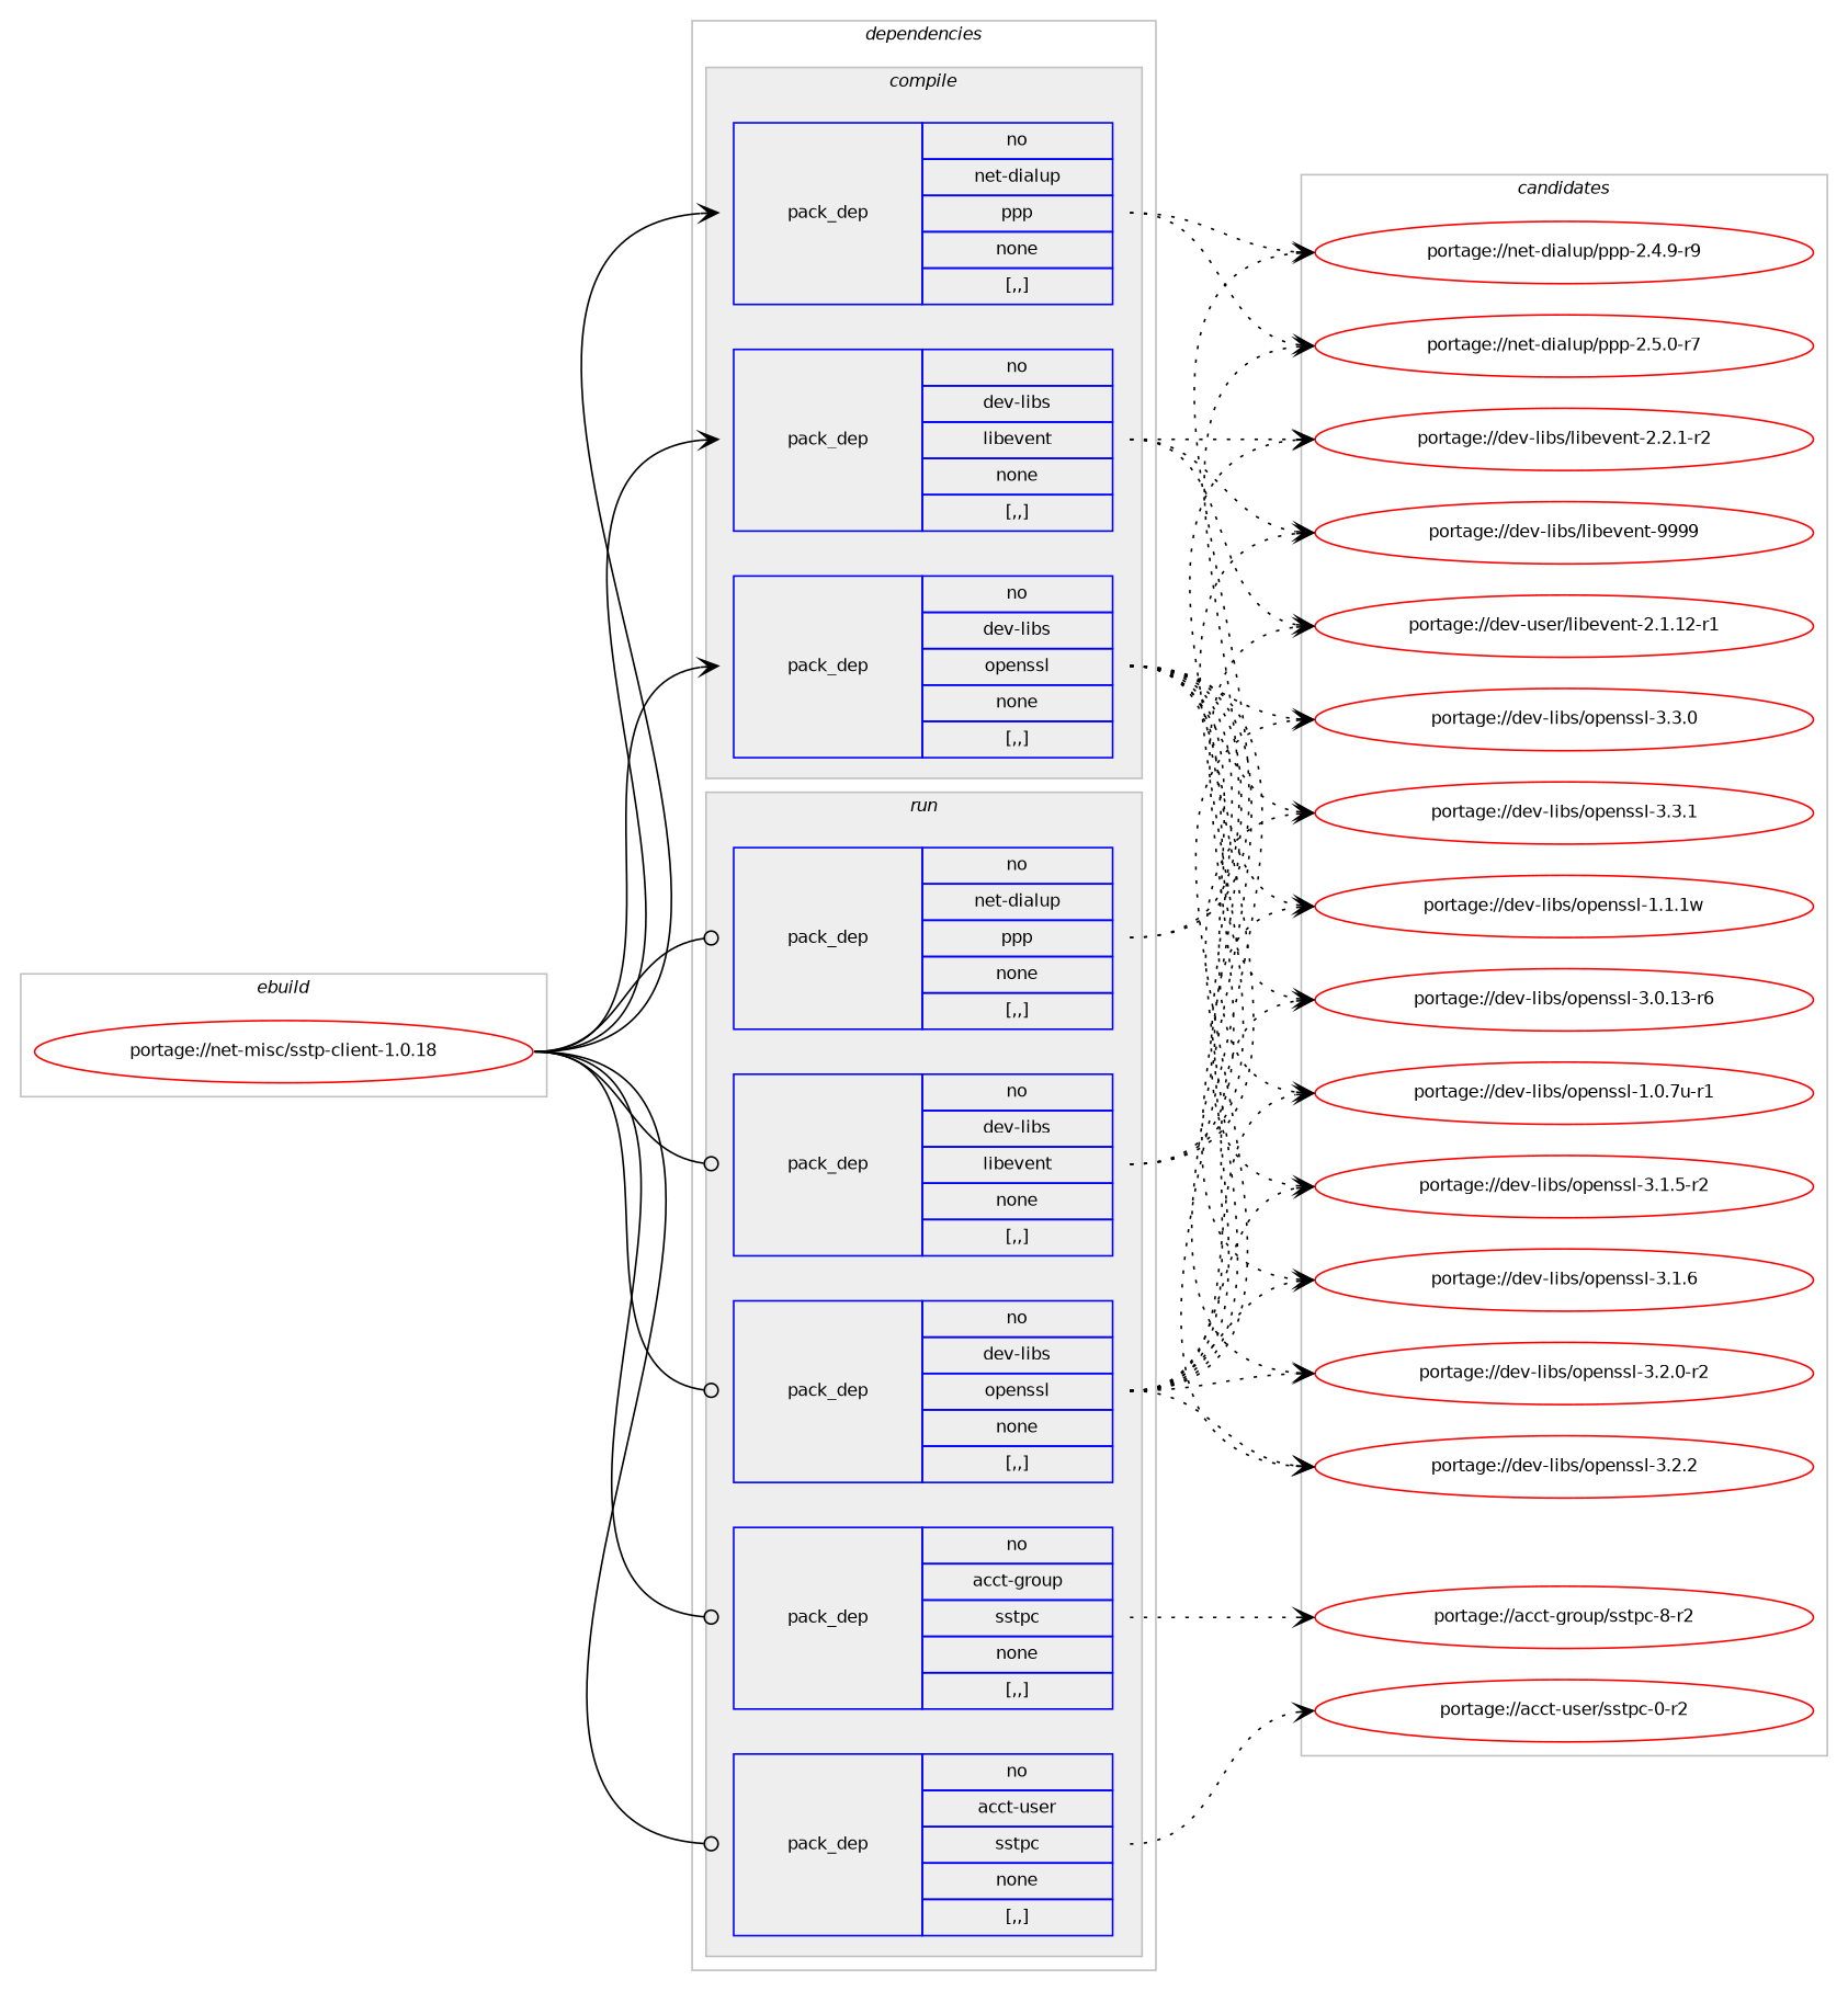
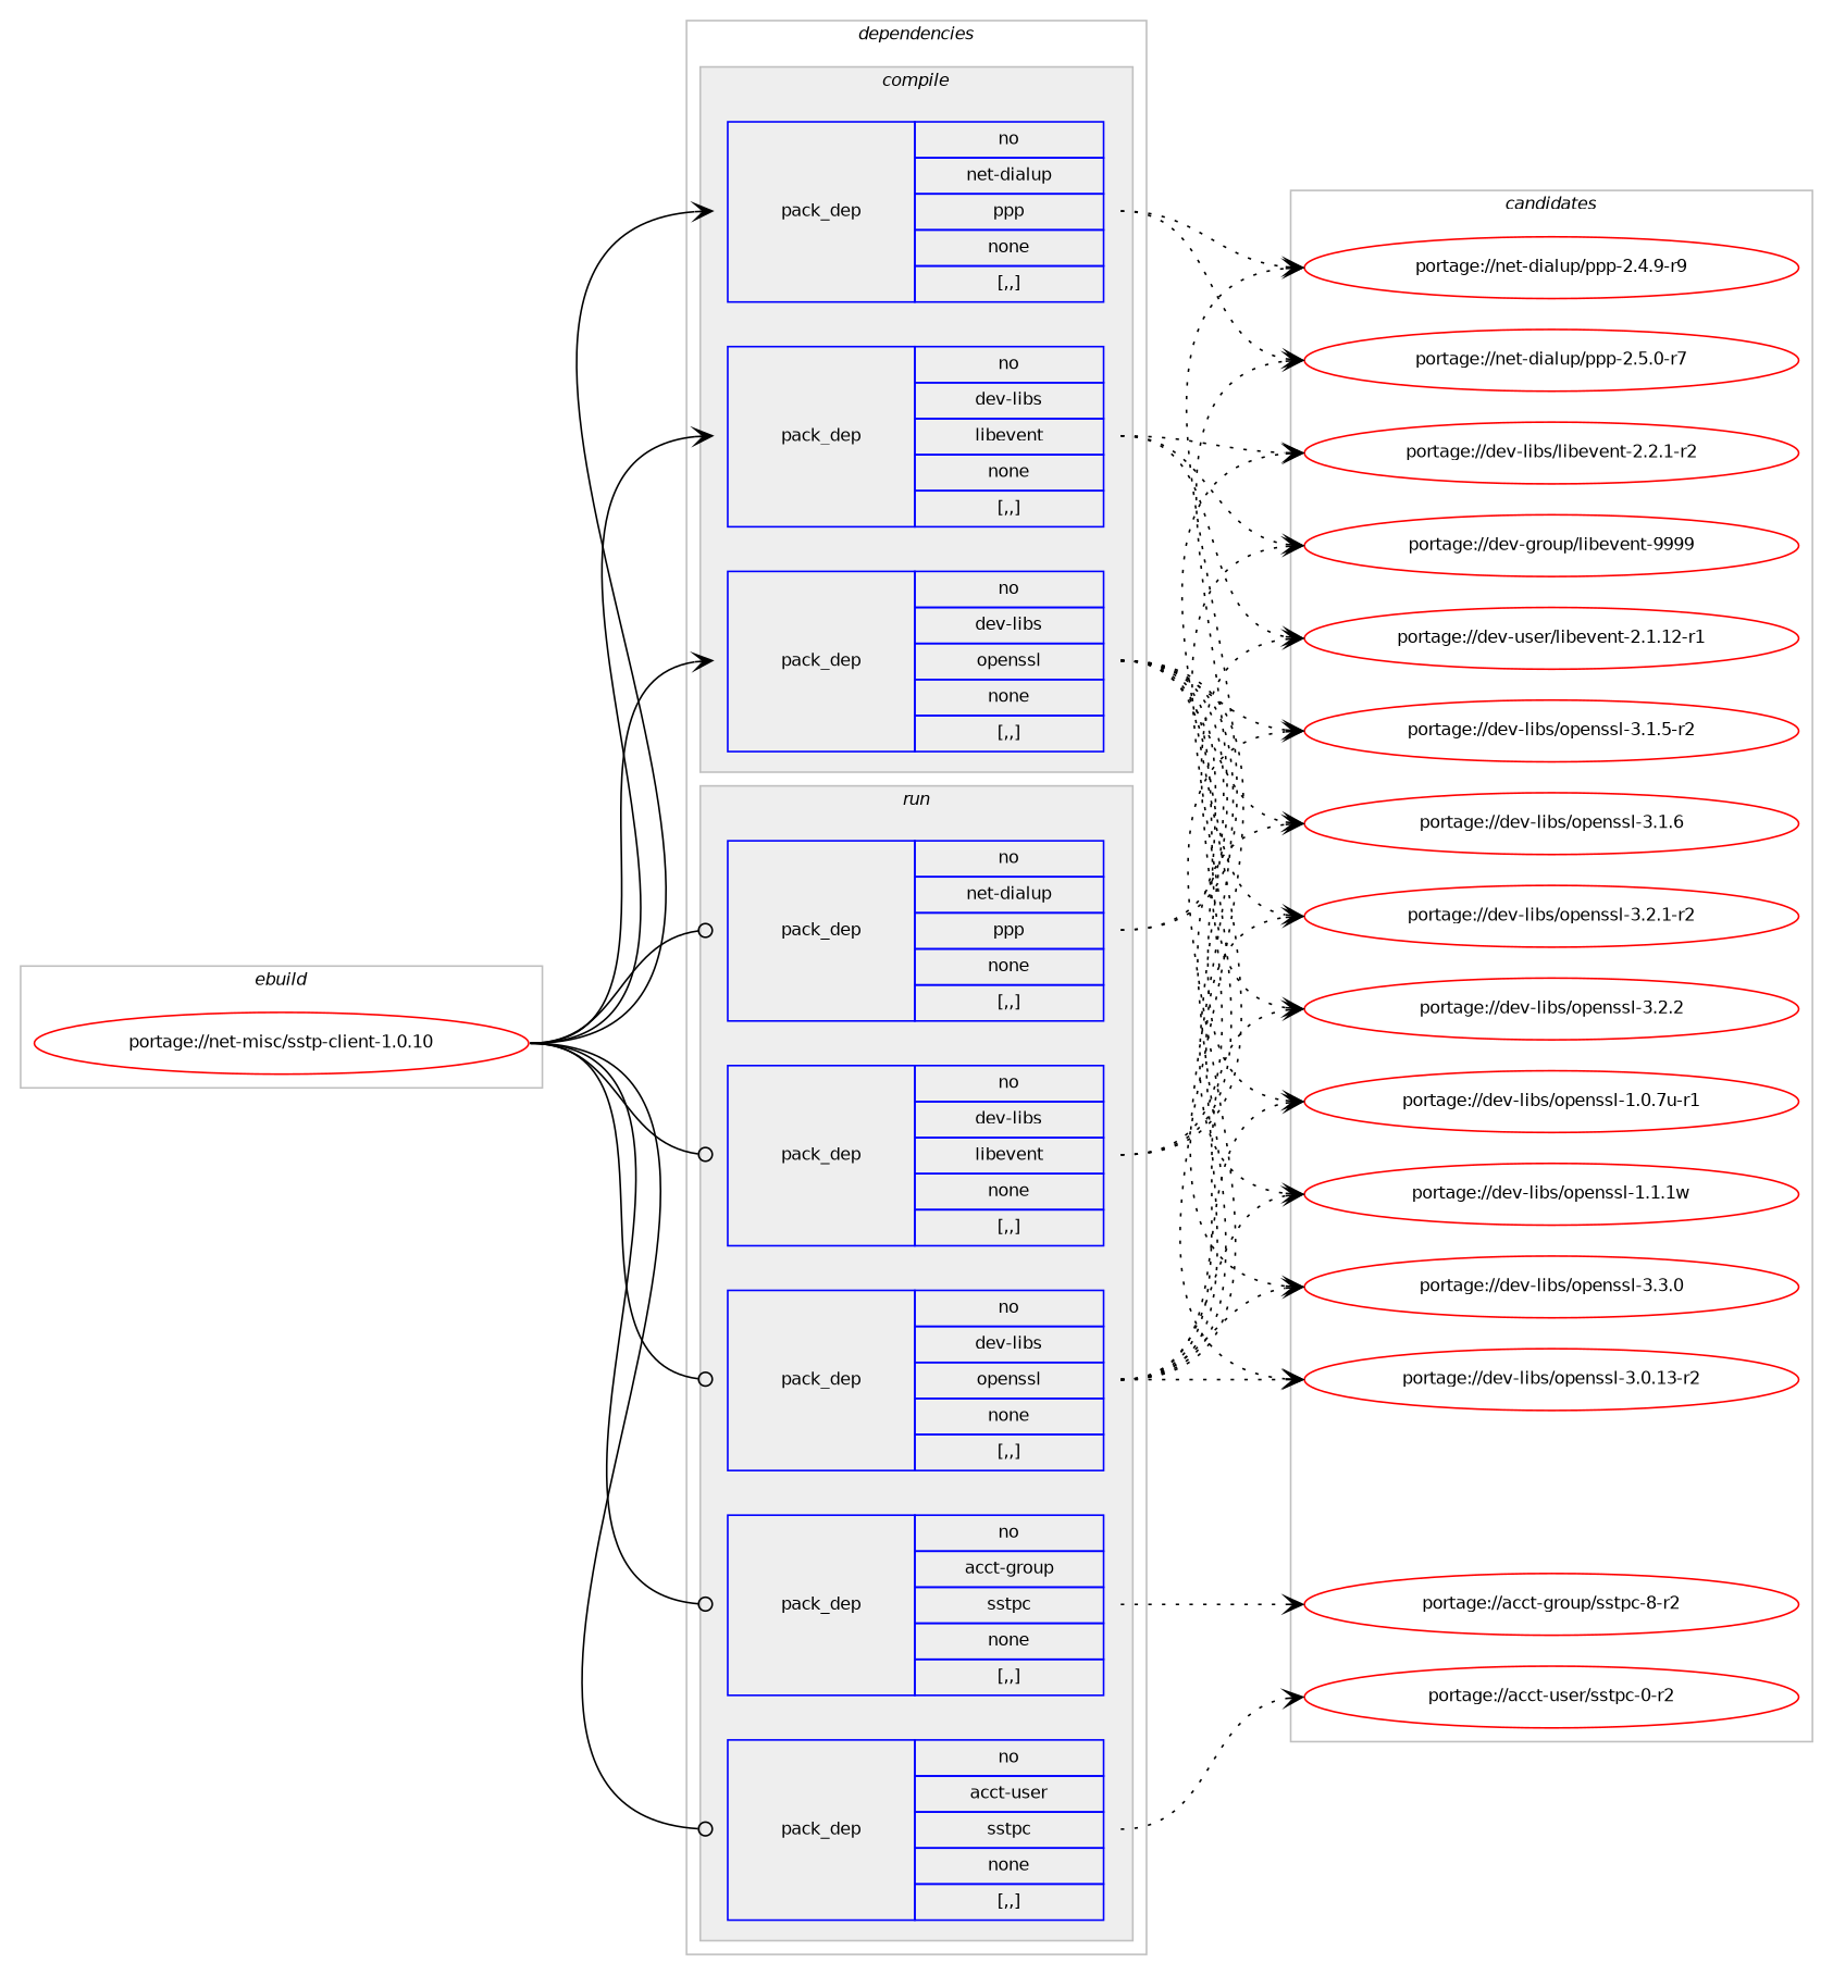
  digraph {
    compound=true
    concentrate=true
    fontname=Helvetica
    fontsize=10
    newrank=true
    rankdir=LR
    ranksep=1.5
    node [color=red fontname=Helvetica fontsize=10]
    edge [arrowhead=vee headport=w style=dotted tailport=e weight=100]
-   n1 [label="portage://net-misc/sstp-client-1.0.18" width=4]
+   n1 [label="portage://net-misc/sstp-client-1.0.10" width=4]
    n2 [color=blue label=<<TABLE BORDER="0" CELLBORDER="1" CELLSPACING="0" CELLPADDING="4" WIDTH="220"><TR><TD ROWSPAN="6" CELLPADDING="30">pack_dep</TD></TR><TR><TD WIDTH="110">no</TD></TR><TR><TD>dev-libs</TD></TR><TR><TD>libevent</TD></TR><TR><TD>none</TD></TR><TR><TD>[,,]</TD></TR></TABLE>> shape=none]
    n3 [color=blue label=<<TABLE BORDER="0" CELLBORDER="1" CELLSPACING="0" CELLPADDING="4" WIDTH="220"><TR><TD ROWSPAN="6" CELLPADDING="30">pack_dep</TD></TR><TR><TD WIDTH="110">no</TD></TR><TR><TD>dev-libs</TD></TR><TR><TD>openssl</TD></TR><TR><TD>none</TD></TR><TR><TD>[,,]</TD></TR></TABLE>> shape=none]
    n4 [color=blue label=<<TABLE BORDER="0" CELLBORDER="1" CELLSPACING="0" CELLPADDING="4" WIDTH="220"><TR><TD ROWSPAN="6" CELLPADDING="30">pack_dep</TD></TR><TR><TD WIDTH="110">no</TD></TR><TR><TD>net-dialup</TD></TR><TR><TD>ppp</TD></TR><TR><TD>none</TD></TR><TR><TD>[,,]</TD></TR></TABLE>> shape=none]
    n5 [color=blue label=<<TABLE BORDER="0" CELLBORDER="1" CELLSPACING="0" CELLPADDING="4" WIDTH="220"><TR><TD ROWSPAN="6" CELLPADDING="30">pack_dep</TD></TR><TR><TD WIDTH="110">no</TD></TR><TR><TD>acct-group</TD></TR><TR><TD>sstpc</TD></TR><TR><TD>none</TD></TR><TR><TD>[,,]</TD></TR></TABLE>> shape=none]
    n6 [color=blue label=<<TABLE BORDER="0" CELLBORDER="1" CELLSPACING="0" CELLPADDING="4" WIDTH="220"><TR><TD ROWSPAN="6" CELLPADDING="30">pack_dep</TD></TR><TR><TD WIDTH="110">no</TD></TR><TR><TD>acct-user</TD></TR><TR><TD>sstpc</TD></TR><TR><TD>none</TD></TR><TR><TD>[,,]</TD></TR></TABLE>> shape=none]
    n7 [color=blue label=<<TABLE BORDER="0" CELLBORDER="1" CELLSPACING="0" CELLPADDING="4" WIDTH="220"><TR><TD ROWSPAN="6" CELLPADDING="30">pack_dep</TD></TR><TR><TD WIDTH="110">no</TD></TR><TR><TD>dev-libs</TD></TR><TR><TD>libevent</TD></TR><TR><TD>none</TD></TR><TR><TD>[,,]</TD></TR></TABLE>> shape=none]
    n8 [color=blue label=<<TABLE BORDER="0" CELLBORDER="1" CELLSPACING="0" CELLPADDING="4" WIDTH="220"><TR><TD ROWSPAN="6" CELLPADDING="30">pack_dep</TD></TR><TR><TD WIDTH="110">no</TD></TR><TR><TD>dev-libs</TD></TR><TR><TD>openssl</TD></TR><TR><TD>none</TD></TR><TR><TD>[,,]</TD></TR></TABLE>> shape=none]
    n9 [color=blue label=<<TABLE BORDER="0" CELLBORDER="1" CELLSPACING="0" CELLPADDING="4" WIDTH="220"><TR><TD ROWSPAN="6" CELLPADDING="30">pack_dep</TD></TR><TR><TD WIDTH="110">no</TD></TR><TR><TD>net-dialup</TD></TR><TR><TD>ppp</TD></TR><TR><TD>none</TD></TR><TR><TD>[,,]</TD></TR></TABLE>> shape=none]
    n10 [label="portage://dev-user/libevent-2.1.12-r1" width=4]
    n11 [label="portage://dev-libs/libevent-2.2.1-r2" width=4]
-   n12 [label="portage://dev-libs/libevent-9999" width=4]
+   n12 [label="portage://dev-group/libevent-9999" width=4]
    n13 [label="portage://dev-libs/openssl-1.0.7u-r1" width=4]
    n14 [label="portage://dev-libs/openssl-1.1.1w" width=4]
-   n15 [label="portage://dev-libs/openssl-3.0.13-r6" width=4]
+   n15 [label="portage://dev-libs/openssl-3.0.13-r2" width=4]
    n16 [label="portage://dev-libs/openssl-3.1.5-r2" width=4]
    n17 [label="portage://dev-libs/openssl-3.1.6" width=4]
-   n18 [label="portage://dev-libs/openssl-3.2.0-r2" width=4]
+   n18 [label="portage://dev-libs/openssl-3.2.1-r2" width=4]
    n19 [label="portage://dev-libs/openssl-3.2.2" width=4]
    n20 [label="portage://dev-libs/openssl-3.3.0" width=4]
-   n21 [label="portage://dev-libs/openssl-3.3.1" width=4]
    n22 [label="portage://net-dialup/ppp-2.4.9-r9" width=4]
    n23 [label="portage://net-dialup/ppp-2.5.0-r7" width=4]
    n24 [label="portage://acct-group/sstpc-8-r2" width=4]
    n25 [label="portage://acct-user/sstpc-0-r2" width=4]
    subgraph cluster_1 {
      color=gray
      label=<<i>ebuild</i>>
      rank=same
      n1
    }
    subgraph cluster_2 {
      color=gray
      label=<<i>dependencies</i>>
      subgraph cluster_3 {
        color=gray
        fillcolor="#eeeeee"
        label=<<i>compile</i>>
        style=filled
        subgraph sub_4 {
          color=gray
          fillcolor="#eeeeee"
          label=<<i>compile</i>>
          style=filled
          n2
        }
        subgraph sub_5 {
          color=gray
          fillcolor="#eeeeee"
          label=<<i>compile</i>>
          style=filled
          n3
        }
        subgraph sub_6 {
          color=gray
          fillcolor="#eeeeee"
          label=<<i>compile</i>>
          style=filled
          n4
        }
      }
      subgraph cluster_7 {
        color=gray
        fillcolor="#eeeeee"
        label=<<i>compile and run</i>>
        style=filled
      }
      subgraph cluster_8 {
        color=gray
        fillcolor="#eeeeee"
        label=<<i>run</i>>
        style=filled
        subgraph sub_9 {
          color=gray
          fillcolor="#eeeeee"
          label=<<i>run</i>>
          style=filled
          n5
        }
        subgraph sub_10 {
          color=gray
          fillcolor="#eeeeee"
          label=<<i>run</i>>
          style=filled
          n6
        }
        subgraph sub_11 {
          color=gray
          fillcolor="#eeeeee"
          label=<<i>run</i>>
          style=filled
          n7
        }
        subgraph sub_12 {
          color=gray
          fillcolor="#eeeeee"
          label=<<i>run</i>>
          style=filled
          n8
        }
        subgraph sub_13 {
          color=gray
          fillcolor="#eeeeee"
          label=<<i>run</i>>
          style=filled
          n9
        }
      }
    }
    subgraph cluster_14 {
      color=gray
      label=<<i>candidates</i>>
      rank=same
      subgraph sub_15 {
        color=black
        label=<<i>candidates</i>>
        nodesep=1
        rank=same
        n10
        n11
        n12
      }
      subgraph sub_16 {
        color=black
        label=<<i>candidates</i>>
        nodesep=1
        rank=same
        n13
        n14
        n15
        n16
        n17
        n18
        n19
        n20
-       n21
      }
      subgraph sub_17 {
        color=black
        label=<<i>candidates</i>>
        nodesep=1
        rank=same
        n22
        n23
      }
      subgraph sub_18 {
        color=black
        label=<<i>candidates</i>>
        nodesep=1
        rank=same
        n24
      }
      subgraph sub_19 {
        color=black
        label=<<i>candidates</i>>
        nodesep=1
        rank=same
        n25
      }
      subgraph sub_20 {
        color=black
        label=<<i>candidates</i>>
        nodesep=1
        rank=same
        n10
        n11
        n12
      }
      subgraph sub_21 {
        color=black
        label=<<i>candidates</i>>
        nodesep=1
        rank=same
        n13
        n14
        n15
        n16
        n17
        n18
        n19
        n20
-       n21
      }
      subgraph sub_22 {
        color=black
        label=<<i>candidates</i>>
        nodesep=1
        rank=same
        n22
        n23
      }
    }
    n1 -> n2 [style=solid weight=20]
    n1 -> n3 [style=solid weight=20]
    n1 -> n4 [style=solid weight=20]
    n1 -> n5 [arrowhead=odot style=solid weight=20]
    n1 -> n6 [arrowhead=odot style=solid weight=20]
    n1 -> n7 [arrowhead=odot style=solid weight=20]
    n1 -> n8 [arrowhead=odot style=solid weight=20]
    n1 -> n9 [arrowhead=odot style=solid weight=20]
    n2 -> n10
    n2 -> n11
    n2 -> n12
    n3 -> n13
    n3 -> n14
    n3 -> n15
    n3 -> n16
    n3 -> n17
    n3 -> n18
    n3 -> n19
    n3 -> n20
-   n3 -> n21
    n4 -> n22
    n4 -> n23
    n5 -> n24
    n6 -> n25
    n7 -> n10
    n7 -> n11
    n7 -> n12
    n8 -> n13
    n8 -> n14
    n8 -> n15
    n8 -> n16
    n8 -> n17
    n8 -> n18
    n8 -> n19
    n8 -> n20
-   n8 -> n21
    n9 -> n22
    n9 -> n23
  }
